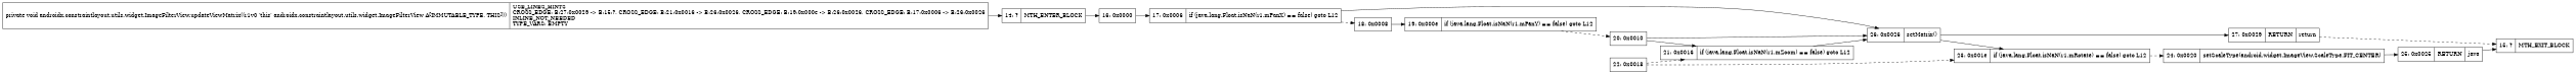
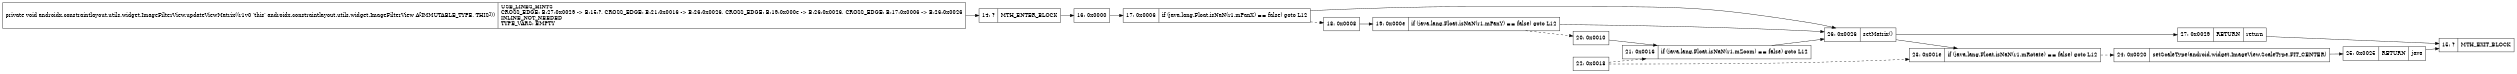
  digraph {
    rankdir=LR
    node [shape=record]
    n1 [label="{14\:\ ?|MTH_ENTER_BLOCK\l}"]
    n2 [label="{16\:\ 0x0000}"]
    n3 [label="{17\:\ 0x0006|if (java.lang.Float.isNaN(r1.mPanX) == false) goto L12\l}"]
    n4 [label="{18\:\ 0x0008}"]
    n5 [label="{26\:\ 0x0026|setMatrix()\l}"]
    n6 [label="{19\:\ 0x000e|if (java.lang.Float.isNaN(r1.mPanY) == false) goto L12\l}"]
    n7 [label="{23\:\ 0x001e|if (java.lang.Float.isNaN(r1.mRotate) == false) goto L12\l}"]
    n8 [label="{27\:\ 0x0029|RETURN\l|return\l}"]
    n9 [label="{20\:\ 0x0010}"]
    n10 [label="{21\:\ 0x0016|if (java.lang.Float.isNaN(r1.mZoom) == false) goto L12\l}"]
    n11 [label="{22\:\ 0x0018}"]
    n12 [label="{24\:\ 0x0020|setScaleType(android.widget.ImageView.ScaleType.FIT_CENTER)\l}"]
    n13 [label="{25\:\ 0x0025|RETURN\l|java\l}"]
    n14 [label="{15\:\ ?|MTH_EXIT_BLOCK\l}"]
    n15 [label="{private void androidx.constraintlayout.utils.widget.ImageFilterView.updateViewMatrix((r1v0 'this' androidx.constraintlayout.utils.widget.ImageFilterView A[IMMUTABLE_TYPE, THIS]))  | USE_LINES_HINTS\lCROSS_EDGE: B:27:0x0029 \-\> B:15:?, CROSS_EDGE: B:21:0x0016 \-\> B:26:0x0026, CROSS_EDGE: B:19:0x000e \-\> B:26:0x0026, CROSS_EDGE: B:17:0x0006 \-\> B:26:0x0026\lINLINE_NOT_NEEDED\lTYPE_VARS: EMPTY\l}"]
    n1 -> n2
    n2 -> n3
    n3 -> n4 [style=dashed]
    n3 -> n5
    n4 -> n6
    n5 -> n7
    n5 -> n8
-   n9 -> n5
+   n6 -> n5
    n6 -> n9 [style=dashed]
    n7 -> n12 [style=dashed]
-   n8 -> n14 [style=dashed]
+   n8 -> n14
    n9 -> n10
    n10 -> n5
    n11 -> n7 [style=dashed]
    n11 -> n10 [style=dashed]
    n12 -> n13
    n13 -> n14
    n15 -> n1
  }
